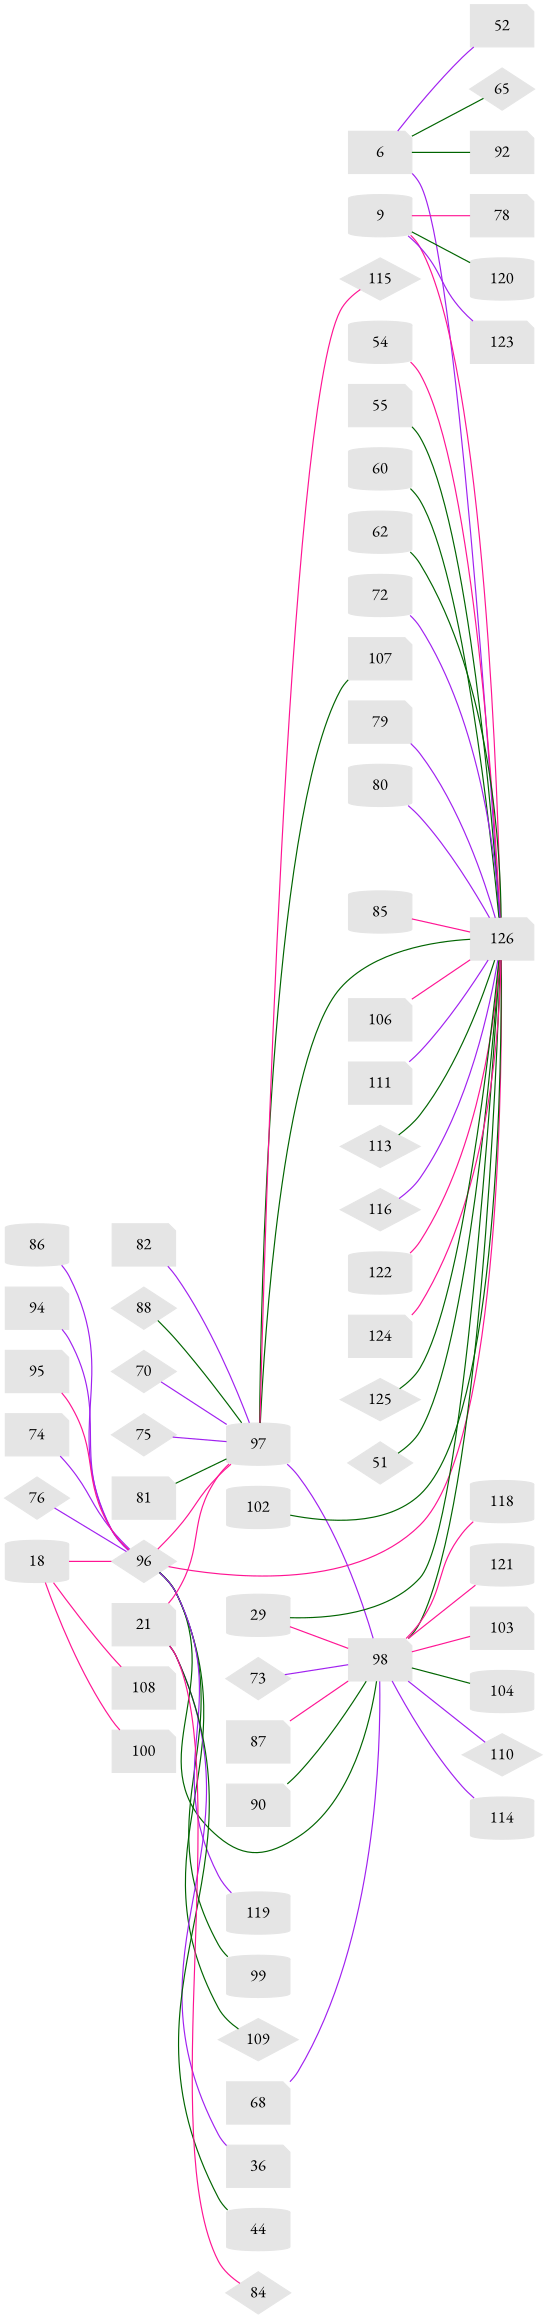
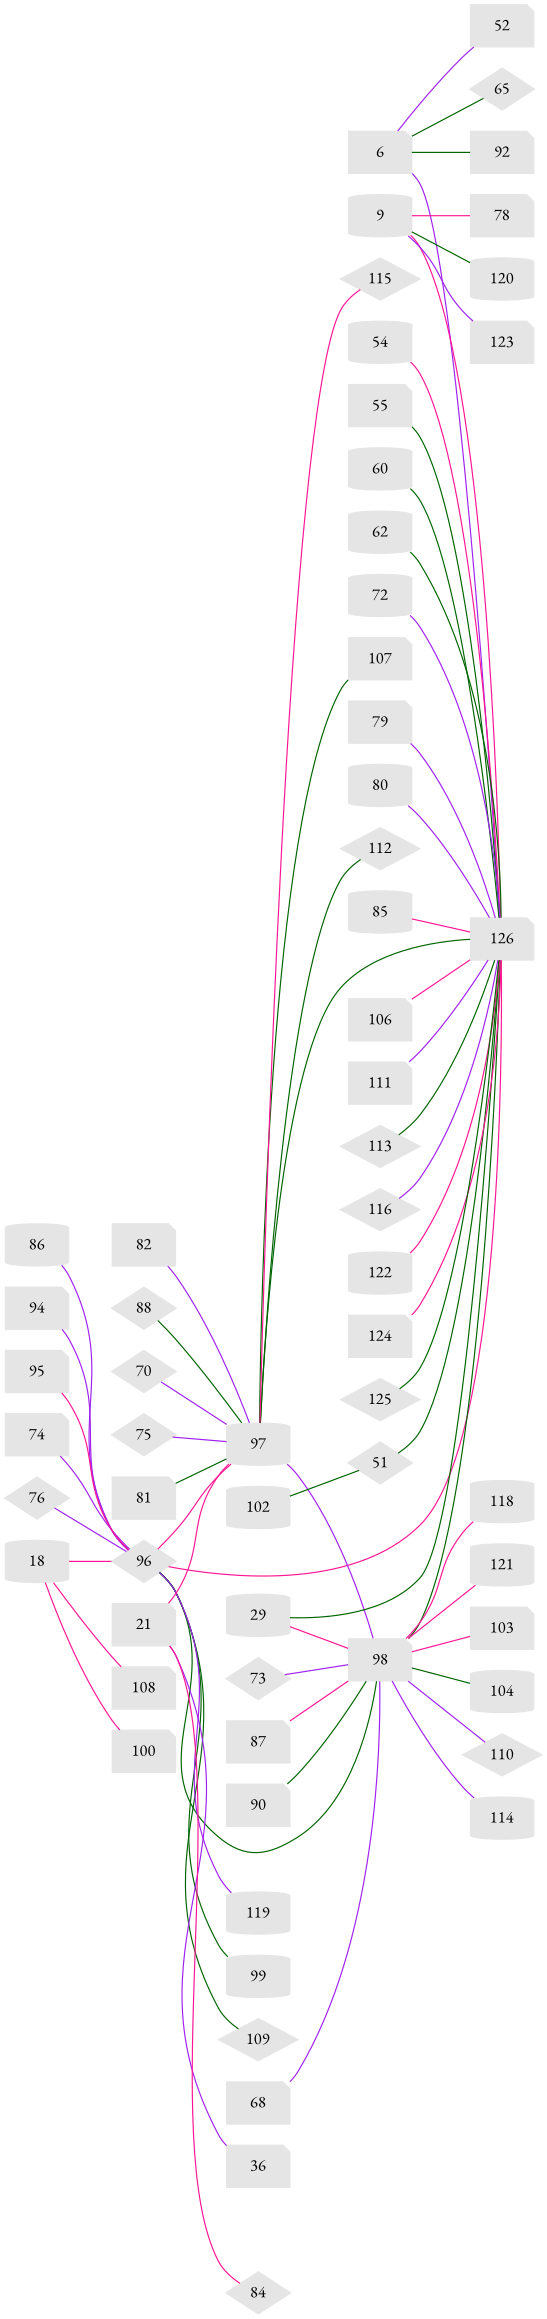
  graph {
    fontname="EB Garamond"
    rankdir=LR
    node [color=gray90 fontname="EB Garamond" shape=note style=filled]
    edge [color=darkgreen fontname="EB Garamond"]
    6 [super="+4"]
    52
    65 [shape=diamond]
    92 [super="+61"]
    126 [super="+35+12+11+37+91+93+33+38+39+43+47+49+105"]
    9 [shape=cylinder super="+8"]
    78
    120 [shape=cylinder]
    123
    18 [shape=cylinder super="+17"]
    96 [shape=diamond super="+16+56"]
    100
    108 [super="+48"]
    97 [shape=cylinder super="+64+66"]
    98 [super="+26+46+89+69+42+57+59+63"]
    99 [shape=cylinder super="+71"]
    109 [shape=diamond]
    119 [shape=cylinder]
    21 [super="+20"]
    36
-   44 [shape=cylinder]
    84 [shape=diamond]
    107
+   112 [shape=diamond]
    115 [shape=diamond]
    29 [shape=cylinder super="+27"]
    103
    104 [shape=cylinder]
    110 [shape=diamond]
    114 [shape=cylinder super="+53"]
    118 [shape=cylinder]
    121 [shape=cylinder]
    51 [shape=diamond]
    54 [shape=cylinder]
    55
    60 [shape=cylinder]
    62 [shape=cylinder]
    68
    70 [shape=diamond]
    72 [shape=cylinder]
    73 [shape=diamond]
    74
    75 [shape=diamond]
    76 [shape=diamond]
    79
    80 [shape=cylinder]
    81
    82
    85 [shape=cylinder super="+77"]
    86 [shape=cylinder]
    87
    88 [shape=diamond]
    90
    94
    95
    102 [shape=cylinder]
    106
    111
    113 [shape=diamond super="+58"]
    116 [shape=diamond]
    122 [shape=cylinder super="+117"]
    124
    125 [shape=diamond]
    6 -- 52 [color=purple]
    6 -- 65
    6 -- 92
    6 -- 126 [color=purple weight=8]
    9 -- 126 [color=deeppink weight=8]
    9 -- 78 [color=deeppink]
    9 -- 120
    9 -- 123 [color=purple]
    18 -- 96 [color=deeppink weight=8]
    18 -- 100 [color=deeppink]
    18 -- 108 [color=deeppink]
    96 -- 126 [color=deeppink weight=5]
    96 -- 97 [color=deeppink]
    96 -- 98
    96 -- 99
    96 -- 109
    96 -- 119 [color=purple]
    97 -- 126 [weight=3]
    97 -- 98 [color=purple weight=3]
    97 -- 107
+   97 -- 112
    97 -- 115 [color=deeppink]
    98 -- 126 [weight=5]
    98 -- 103 [color=deeppink]
    98 -- 104
    98 -- 110 [color=purple]
    98 -- 114 [color=purple]
    98 -- 118 [color=deeppink]
    98 -- 121 [color=deeppink]
    21 -- 97 [color=deeppink weight=8]
    21 -- 36 [color=purple]
-   21 -- 44
    21 -- 84 [color=deeppink]
    29 -- 126 [weight=2]
    29 -- 98 [color=deeppink weight=8]
    51 -- 126
    54 -- 126 [color=deeppink]
    55 -- 126
    60 -- 126
    62 -- 126
    68 -- 98 [color=purple]
    70 -- 97 [color=purple]
    72 -- 126 [color=purple]
    73 -- 98 [color=purple]
    74 -- 96 [color=purple]
    75 -- 97 [color=purple]
    76 -- 96 [color=purple]
    79 -- 126 [color=purple]
    80 -- 126 [color=purple]
    81 -- 97
    82 -- 97 [color=purple]
    85 -- 126 [color=deeppink]
    86 -- 96 [color=purple]
    87 -- 98 [color=deeppink]
    88 -- 97
    90 -- 98
    94 -- 96 [color=purple]
    95 -- 96 [color=deeppink]
-   102 -- 126
+   102 -- 51
    106 -- 126 [color=deeppink]
    111 -- 126 [color=purple]
    113 -- 126
    116 -- 126 [color=purple]
    122 -- 126 [color=deeppink]
    124 -- 126 [color=deeppink]
    125 -- 126
  }
